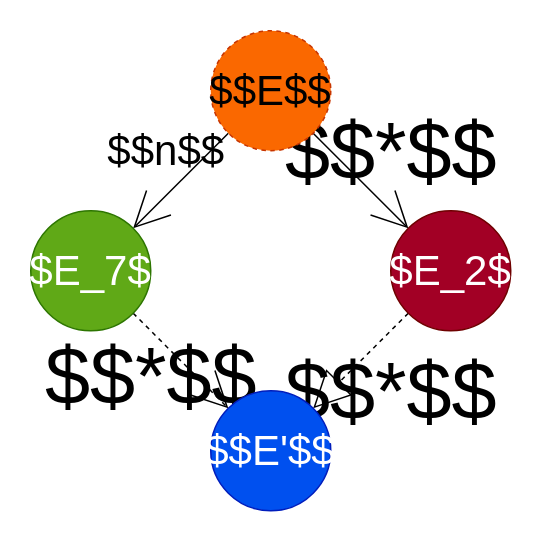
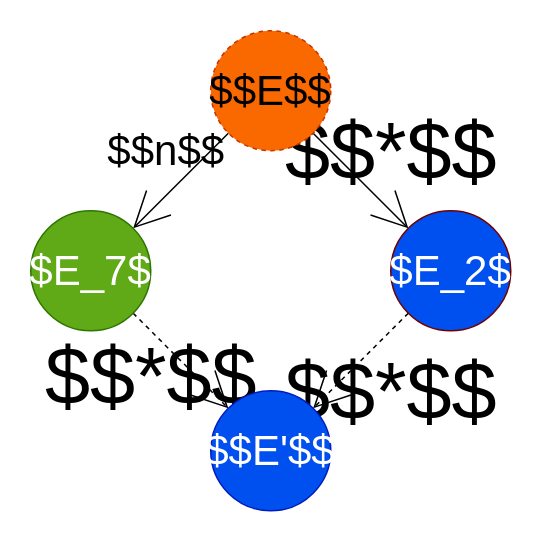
  <mxCell id="0" />
  <mxCell id="1" parent="0" />
  <mxCell id="2" value="$$n$$" style="rounded=0;orthogonalLoop=1;jettySize=auto;html=1;exitX=0;exitY=1;exitDx=0;exitDy=0;entryX=1;entryY=0;entryDx=0;entryDy=0;fontSize=28;endArrow=open;endFill=0;endSize=22;labelBackgroundColor=none;" parent="1" source="4" target="6" edge="1"><mxGeometry x="-0.16" y="-21" relative="1" as="geometry"><mxPoint as="offset" /></mxGeometry></mxCell>
  <mxCell id="3" value="$$*$$" style="edgeStyle=none;orthogonalLoop=1;jettySize=auto;html=1;exitX=1;exitY=1;exitDx=0;exitDy=0;entryX=0;entryY=0;entryDx=0;entryDy=0;fontSize=54;endArrow=open;endFill=0;endSize=22;labelBackgroundColor=none;" parent="1" source="4" target="8" edge="1"><mxGeometry x="-0.003" y="28" relative="1" as="geometry"><mxPoint as="offset" /></mxGeometry></mxCell>
  <mxCell id="4" value="$$E$$" style="ellipse;whiteSpace=wrap;html=1;aspect=fixed;fontSize=28;fillColor=#fa6800;strokeColor=#C73500;fontColor=#000000;dashed=1;" parent="1" vertex="1"><mxGeometry x="140" y="20" width="80" height="80" as="geometry" /></mxCell>
  <mxCell id="5" value="$$*$$" style="edgeStyle=none;orthogonalLoop=1;jettySize=auto;html=1;exitX=1;exitY=1;exitDx=0;exitDy=0;entryX=0;entryY=0;entryDx=0;entryDy=0;fontSize=54;endArrow=open;endFill=0;endSize=22;dashed=1;labelBackgroundColor=none;" parent="1" source="6" target="9" edge="1"><mxGeometry x="-0.158" y="-21" relative="1" as="geometry"><mxPoint as="offset" /></mxGeometry></mxCell>
  <mxCell id="6" value="$$E_7$$" style="ellipse;whiteSpace=wrap;html=1;aspect=fixed;fontSize=28;fillColor=#60a917;strokeColor=#2D7600;fontColor=#ffffff;" parent="1" vertex="1"><mxGeometry x="20" y="140" width="80" height="80" as="geometry" /></mxCell>
- <mxCell id="7" value="$$*$$" style="edgeStyle=none;orthogonalLoop=1;jettySize=auto;html=1;exitX=0;exitY=1;exitDx=0;exitDy=0;entryX=1;entryY=0;entryDx=0;entryDy=0;fontSize=54;endArrow=block;endFill=0;endSize=22;dashed=1;labelBackgroundColor=none;" parent="1" source="8" target="9" edge="1"><mxGeometry y="28" relative="1" as="geometry"><mxPoint as="offset" /></mxGeometry></mxCell>
- <mxCell id="8" value="$$E_2$$" style="ellipse;whiteSpace=wrap;html=1;aspect=fixed;fontSize=28;fillColor=#a20025;strokeColor=#6F0000;fontColor=#ffffff;" parent="1" vertex="1"><mxGeometry x="260" y="140" width="80" height="80" as="geometry" /></mxCell>
+ <mxCell id="7" value="$$*$$" style="edgeStyle=none;orthogonalLoop=1;jettySize=auto;html=1;exitX=0;exitY=1;exitDx=0;exitDy=0;entryX=1;entryY=0;entryDx=0;entryDy=0;fontSize=54;endArrow=open;endFill=0;endSize=22;dashed=1;labelBackgroundColor=none;" parent="1" source="8" target="9" edge="1"><mxGeometry y="28" relative="1" as="geometry"><mxPoint as="offset" /></mxGeometry></mxCell>
+ <mxCell id="8" value="$$E_2$$" style="ellipse;whiteSpace=wrap;html=1;aspect=fixed;fontSize=28;fillColor=#0050ef;strokeColor=#6F0000;fontColor=#ffffff;" parent="1" vertex="1"><mxGeometry x="260" y="140" width="80" height="80" as="geometry" /></mxCell>
  <mxCell id="9" value="$$E'$$" style="ellipse;whiteSpace=wrap;html=1;aspect=fixed;fontSize=28;fillColor=#0050ef;strokeColor=#001DBC;fontColor=#ffffff;" parent="1" vertex="1"><mxGeometry x="140" y="260" width="80" height="80" as="geometry" /></mxCell>
